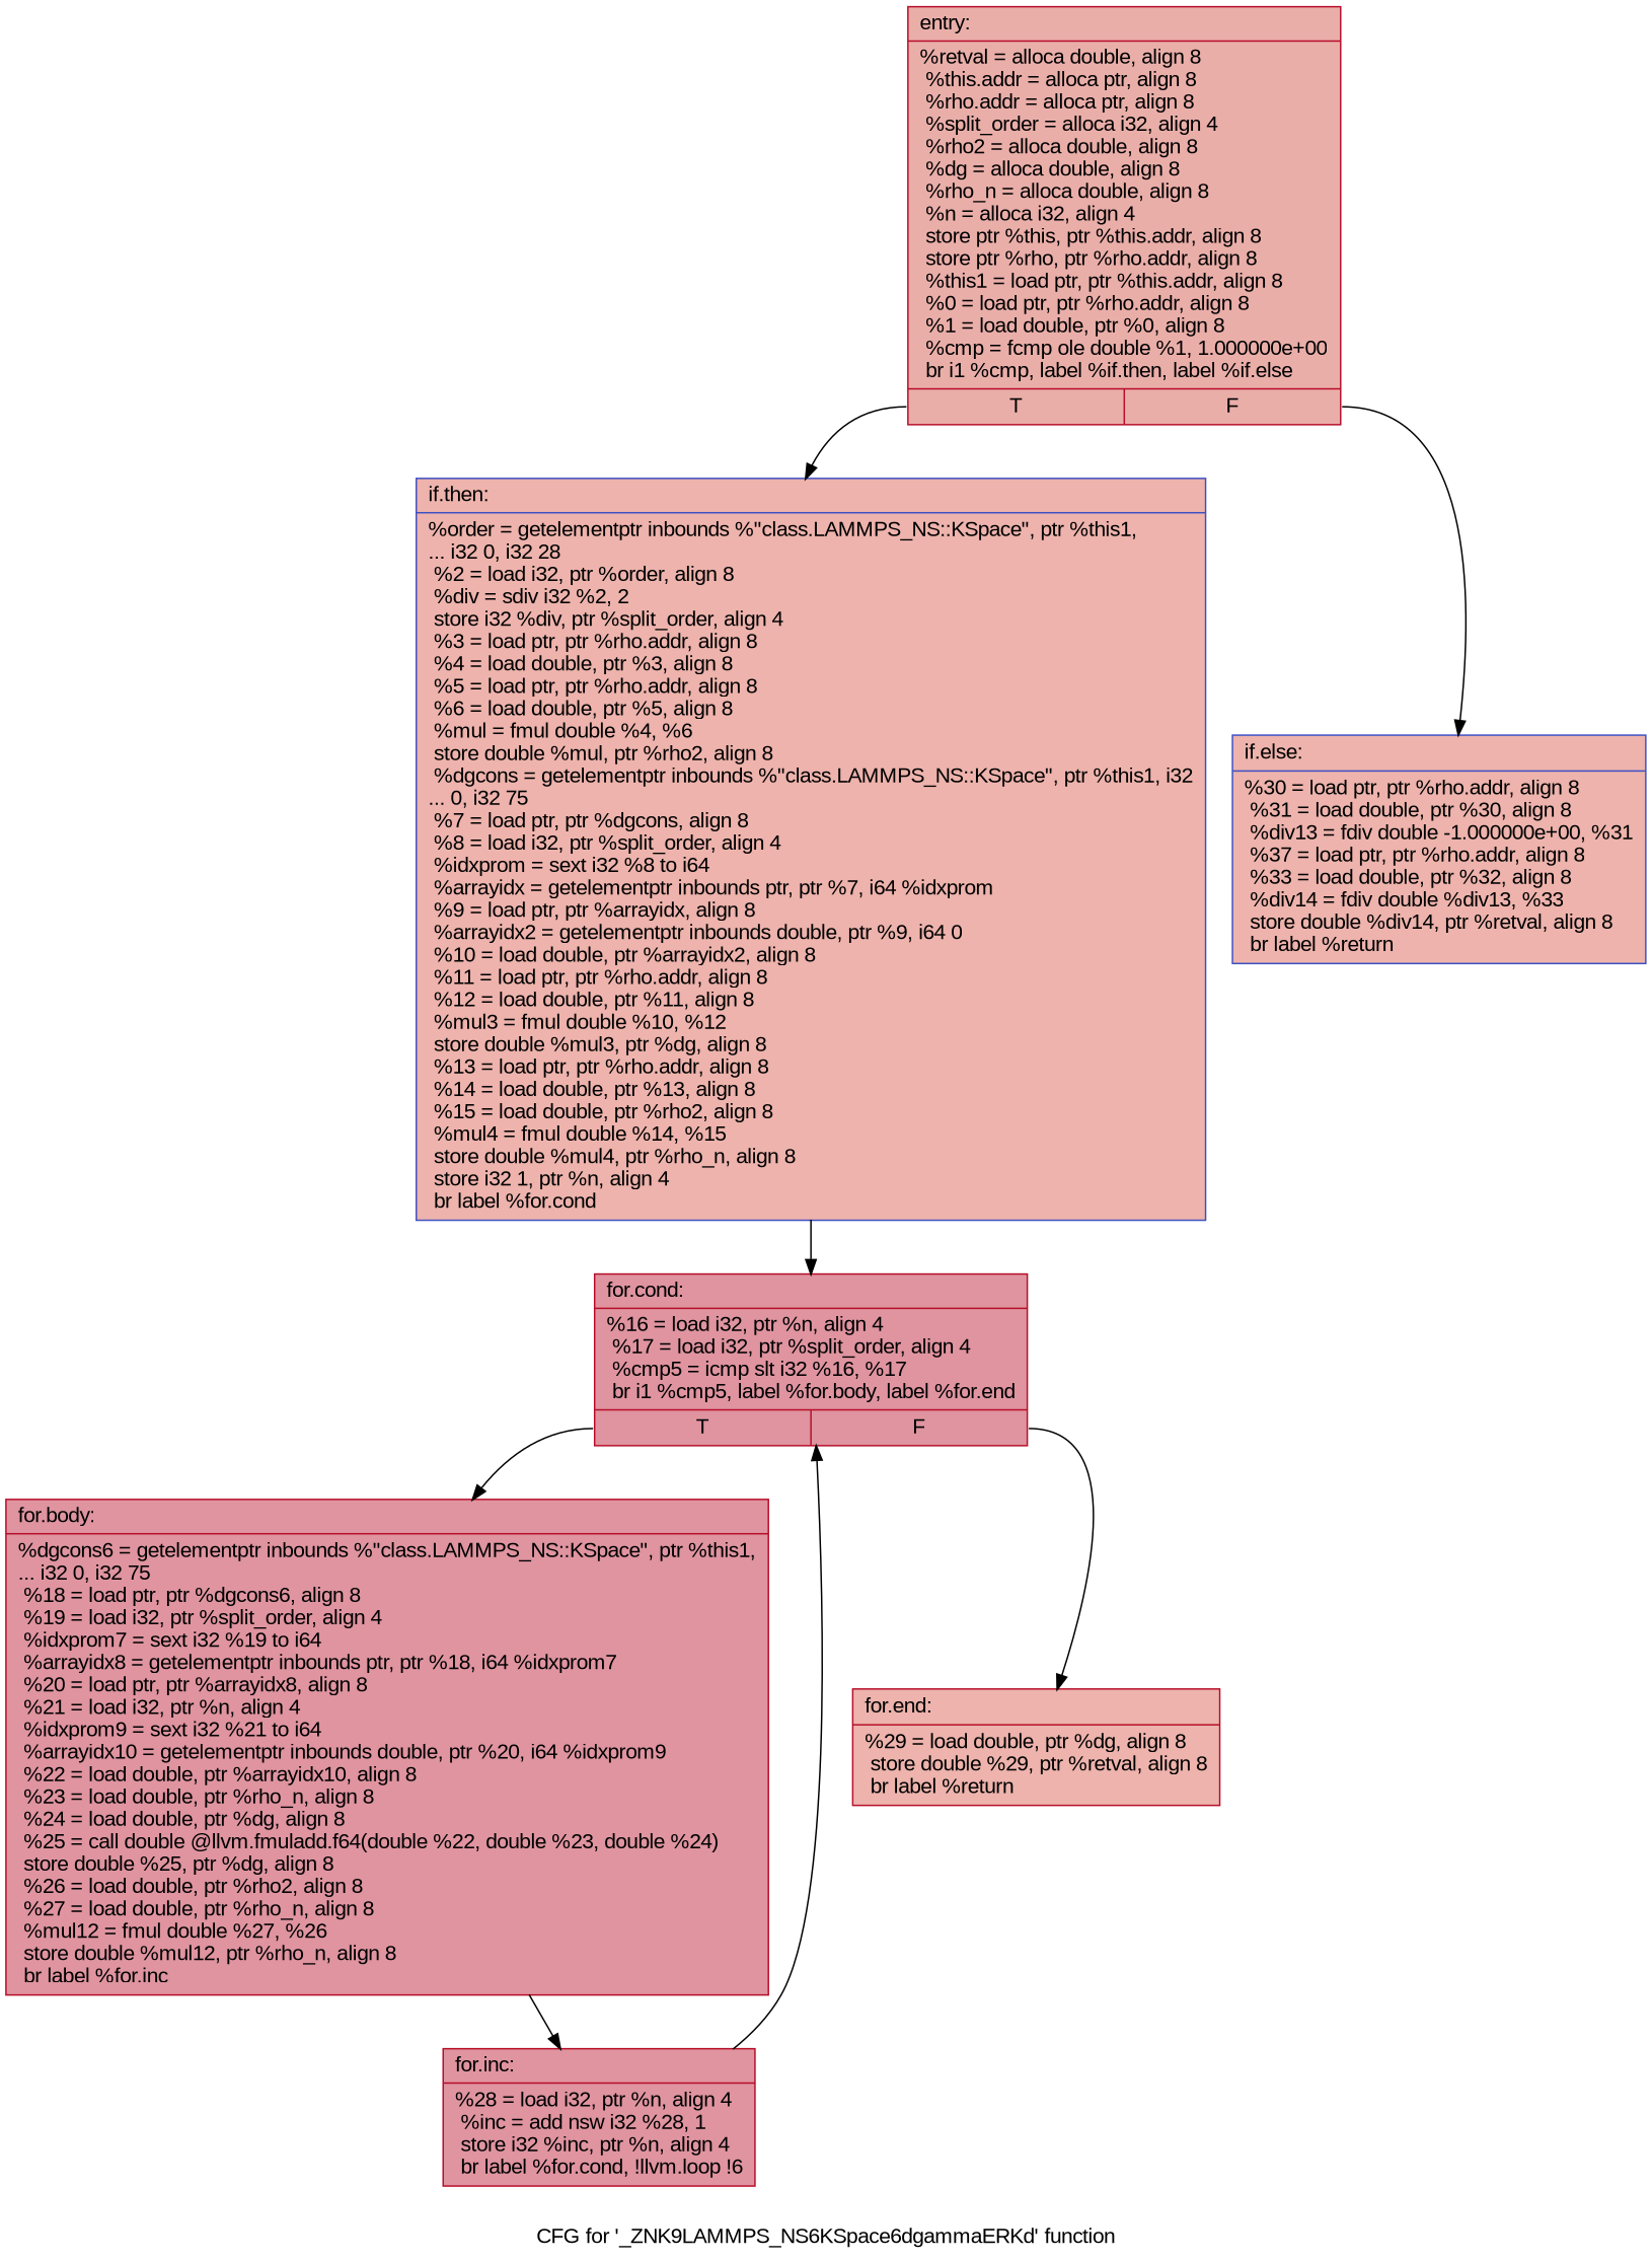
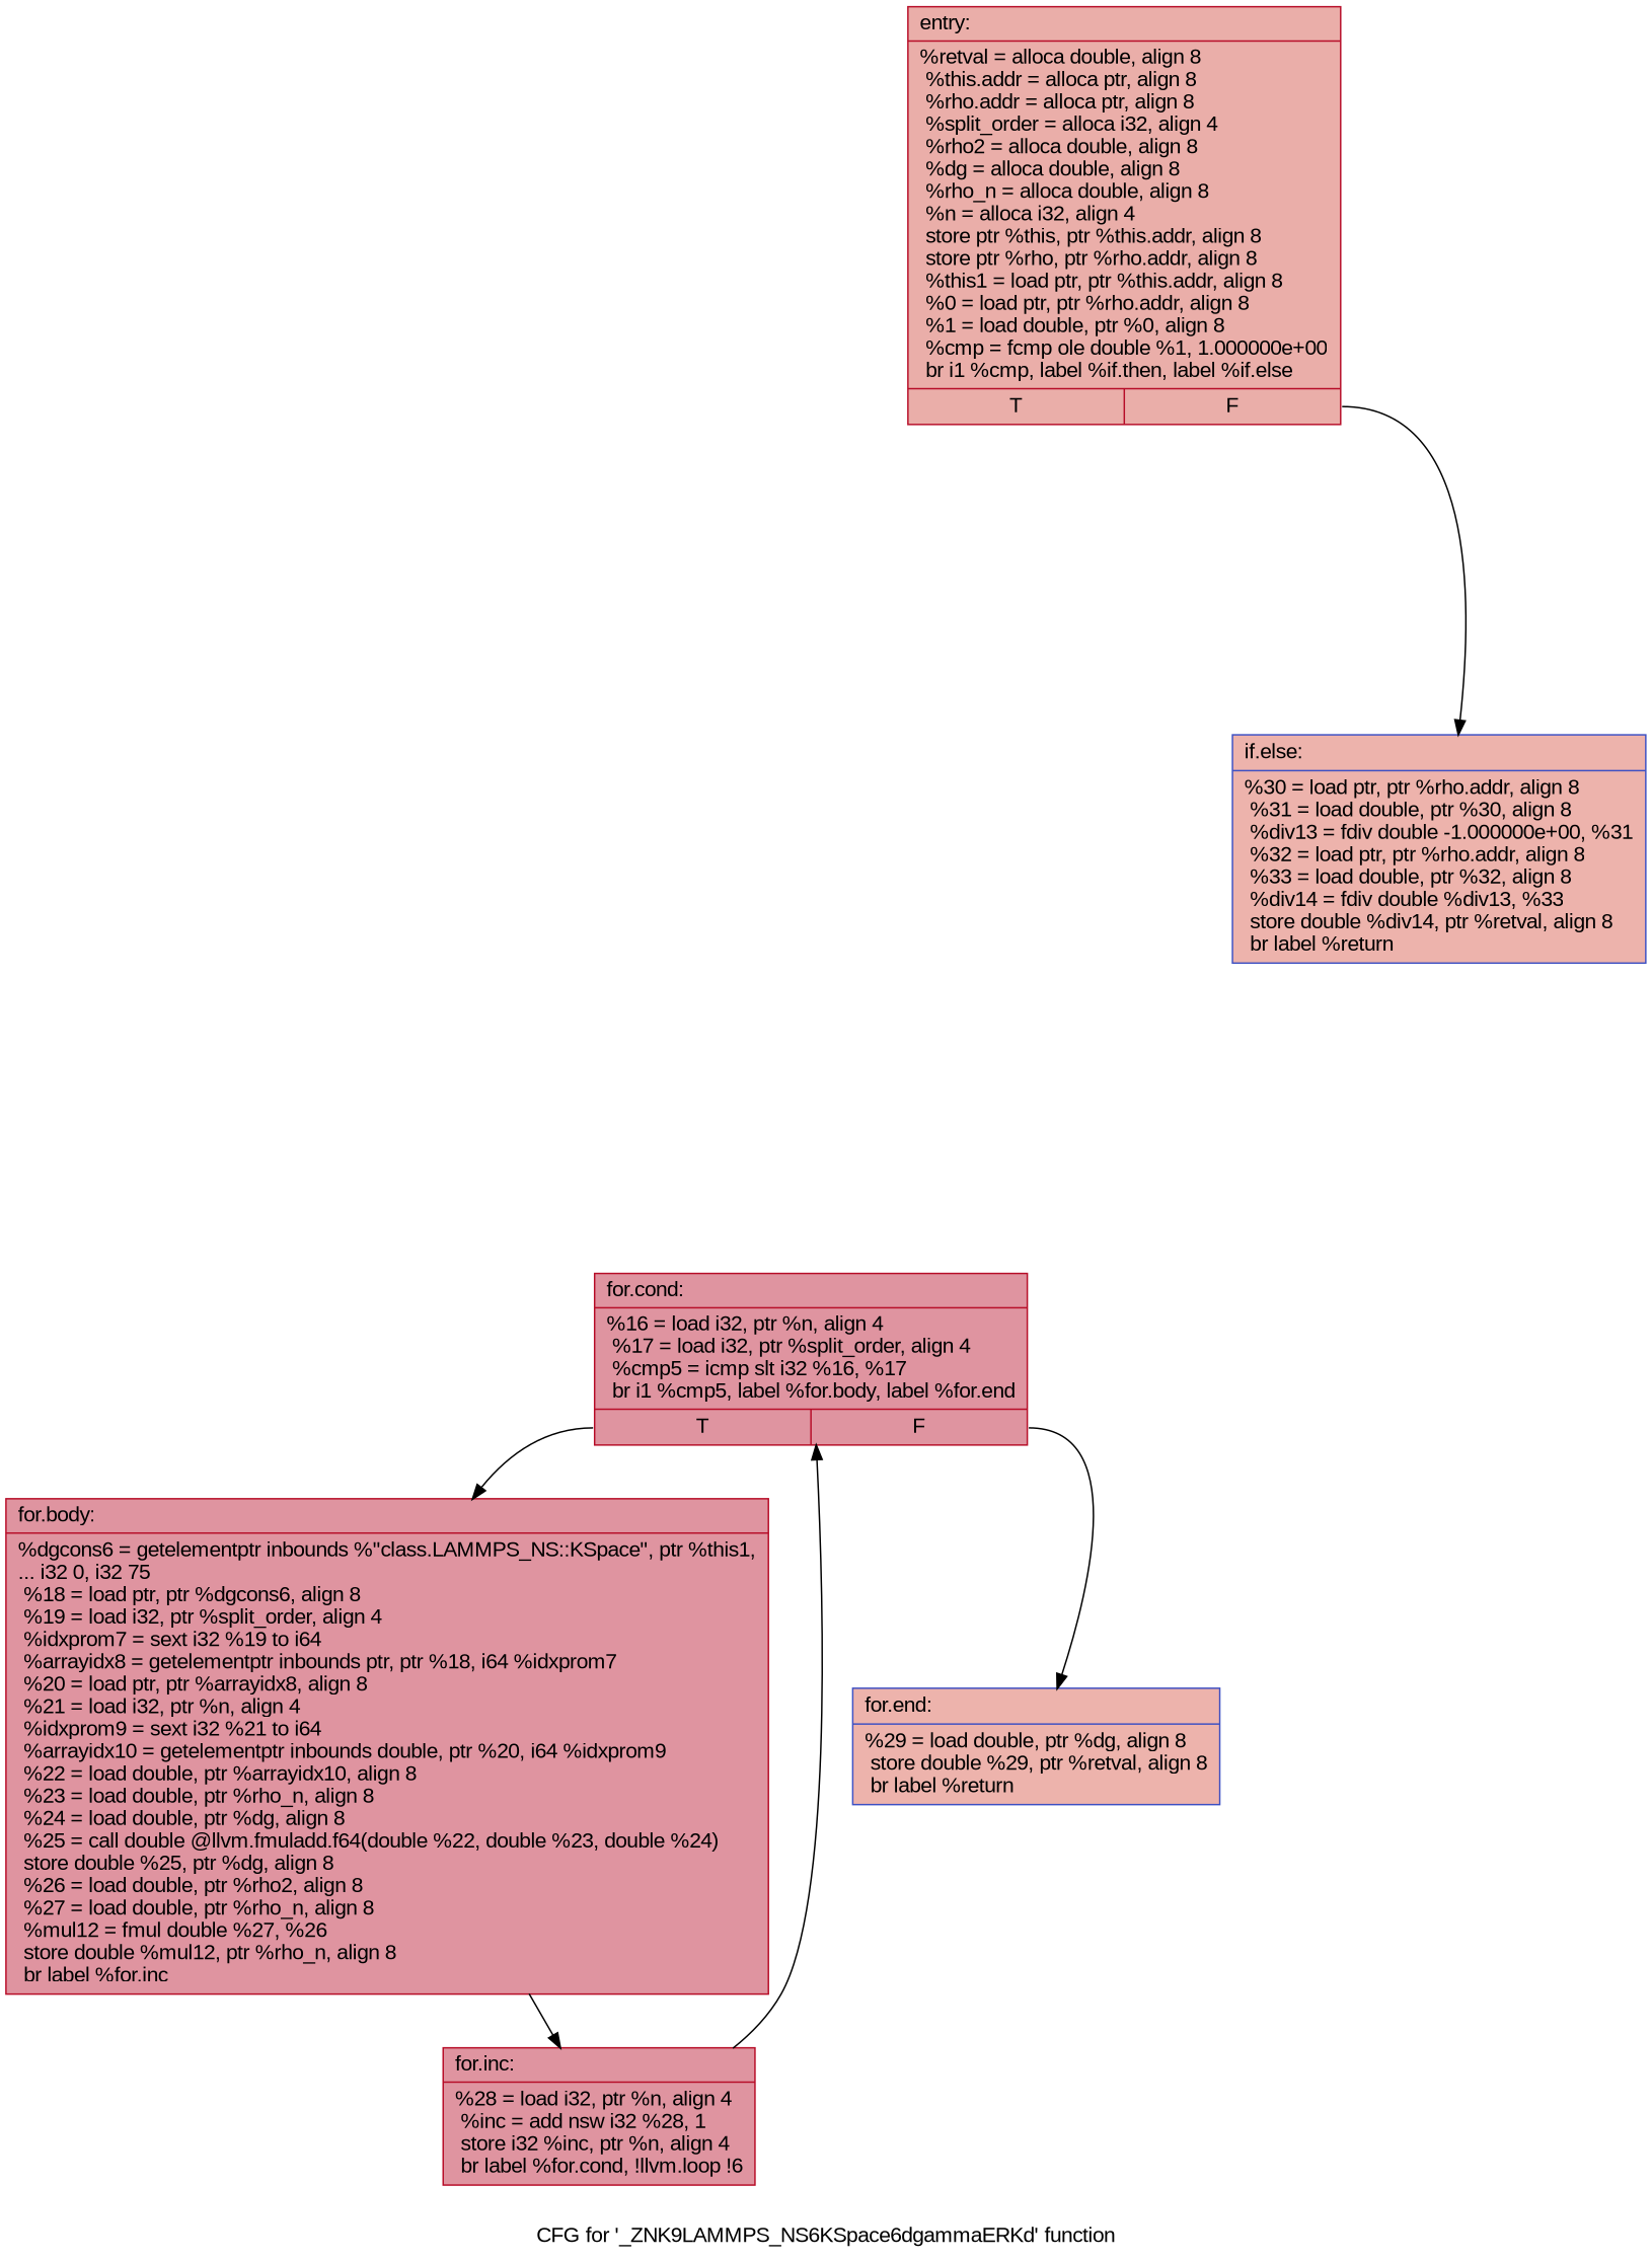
  digraph {
    fontname="Liberation Sans"
    label="CFG for '_ZNK9LAMMPS_NS6KSpace6dgammaERKd' function"
    node [color="#b70d28ff" fillcolor="#d6524470" fontname="Liberation Sans" shape=record style=filled]
    edge [fontname="Liberation Sans"]
    n1 [fillcolor="#d0473d70" label="{entry:\l|  %retval = alloca double, align 8\l  %this.addr = alloca ptr, align 8\l  %rho.addr = alloca ptr, align 8\l  %split_order = alloca i32, align 4\l  %rho2 = alloca double, align 8\l  %dg = alloca double, align 8\l  %rho_n = alloca double, align 8\l  %n = alloca i32, align 4\l  store ptr %this, ptr %this.addr, align 8\l  store ptr %rho, ptr %rho.addr, align 8\l  %this1 = load ptr, ptr %this.addr, align 8\l  %0 = load ptr, ptr %rho.addr, align 8\l  %1 = load double, ptr %0, align 8\l  %cmp = fcmp ole double %1, 1.000000e+00\l  br i1 %cmp, label %if.then, label %if.else\l|{<s0>T|<s1>F}}"]
-   n2 [color="#3d50c3ff" label="{if.then:\l|  %order = getelementptr inbounds %\"class.LAMMPS_NS::KSpace\", ptr %this1,\l... i32 0, i32 28\l  %2 = load i32, ptr %order, align 8\l  %div = sdiv i32 %2, 2\l  store i32 %div, ptr %split_order, align 4\l  %3 = load ptr, ptr %rho.addr, align 8\l  %4 = load double, ptr %3, align 8\l  %5 = load ptr, ptr %rho.addr, align 8\l  %6 = load double, ptr %5, align 8\l  %mul = fmul double %4, %6\l  store double %mul, ptr %rho2, align 8\l  %dgcons = getelementptr inbounds %\"class.LAMMPS_NS::KSpace\", ptr %this1, i32\l... 0, i32 75\l  %7 = load ptr, ptr %dgcons, align 8\l  %8 = load i32, ptr %split_order, align 4\l  %idxprom = sext i32 %8 to i64\l  %arrayidx = getelementptr inbounds ptr, ptr %7, i64 %idxprom\l  %9 = load ptr, ptr %arrayidx, align 8\l  %arrayidx2 = getelementptr inbounds double, ptr %9, i64 0\l  %10 = load double, ptr %arrayidx2, align 8\l  %11 = load ptr, ptr %rho.addr, align 8\l  %12 = load double, ptr %11, align 8\l  %mul3 = fmul double %10, %12\l  store double %mul3, ptr %dg, align 8\l  %13 = load ptr, ptr %rho.addr, align 8\l  %14 = load double, ptr %13, align 8\l  %15 = load double, ptr %rho2, align 8\l  %mul4 = fmul double %14, %15\l  store double %mul4, ptr %rho_n, align 8\l  store i32 1, ptr %n, align 4\l  br label %for.cond\l}"]
-   n3 [color="#3d50c3ff" label="{if.else:\l|  %30 = load ptr, ptr %rho.addr, align 8\l  %31 = load double, ptr %30, align 8\l  %div13 = fdiv double -1.000000e+00, %31\l  %37 = load ptr, ptr %rho.addr, align 8\l  %33 = load double, ptr %32, align 8\l  %div14 = fdiv double %div13, %33\l  store double %div14, ptr %retval, align 8\l  br label %return\l}"]
+   n3 [color="#3d50c3ff" label="{if.else:\l|  %30 = load ptr, ptr %rho.addr, align 8\l  %31 = load double, ptr %30, align 8\l  %div13 = fdiv double -1.000000e+00, %31\l  %32 = load ptr, ptr %rho.addr, align 8\l  %33 = load double, ptr %32, align 8\l  %div14 = fdiv double %div13, %33\l  store double %div14, ptr %retval, align 8\l  br label %return\l}"]
    n4 [fillcolor="#b70d2870" label="{for.cond:\l|  %16 = load i32, ptr %n, align 4\l  %17 = load i32, ptr %split_order, align 4\l  %cmp5 = icmp slt i32 %16, %17\l  br i1 %cmp5, label %for.body, label %for.end\l|{<s0>T|<s1>F}}"]
    n5 [fillcolor="#b70d2870" label="{for.body:\l|  %dgcons6 = getelementptr inbounds %\"class.LAMMPS_NS::KSpace\", ptr %this1,\l... i32 0, i32 75\l  %18 = load ptr, ptr %dgcons6, align 8\l  %19 = load i32, ptr %split_order, align 4\l  %idxprom7 = sext i32 %19 to i64\l  %arrayidx8 = getelementptr inbounds ptr, ptr %18, i64 %idxprom7\l  %20 = load ptr, ptr %arrayidx8, align 8\l  %21 = load i32, ptr %n, align 4\l  %idxprom9 = sext i32 %21 to i64\l  %arrayidx10 = getelementptr inbounds double, ptr %20, i64 %idxprom9\l  %22 = load double, ptr %arrayidx10, align 8\l  %23 = load double, ptr %rho_n, align 8\l  %24 = load double, ptr %dg, align 8\l  %25 = call double @llvm.fmuladd.f64(double %22, double %23, double %24)\l  store double %25, ptr %dg, align 8\l  %26 = load double, ptr %rho2, align 8\l  %27 = load double, ptr %rho_n, align 8\l  %mul12 = fmul double %27, %26\l  store double %mul12, ptr %rho_n, align 8\l  br label %for.inc\l}"]
-   n6 [label="{for.end:\l|  %29 = load double, ptr %dg, align 8\l  store double %29, ptr %retval, align 8\l  br label %return\l}"]
+   n6 [color="#3d50c3ff" label="{for.end:\l|  %29 = load double, ptr %dg, align 8\l  store double %29, ptr %retval, align 8\l  br label %return\l}"]
    n7 [fillcolor="#b70d2870" label="{for.inc:\l|  %28 = load i32, ptr %n, align 4\l  %inc = add nsw i32 %28, 1\l  store i32 %inc, ptr %n, align 4\l  br label %for.cond, !llvm.loop !6\l}"]
-   n1 -> n2 [tailport=s0]
    n1 -> n3 [tailport=s1]
-   n2 -> n4
    n4 -> n5 [tailport=s0]
    n4 -> n6 [tailport=s1]
    n5 -> n7
    n7 -> n4
  }
